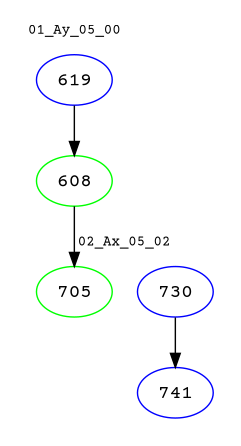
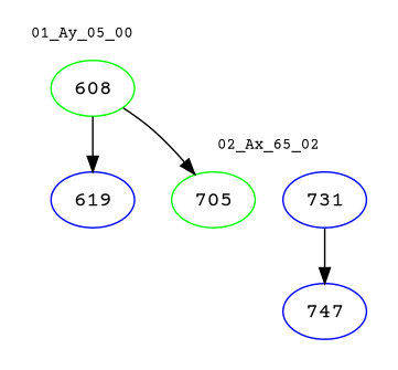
  digraph {
    fontname="Courier Prime"
    node [color=blue fontname="Courier Prime"]
    edge [color=black fontname="Courier Prime"]
-   n1 [label=730]
+   n1 [label=731]
    n2 [color=green label=705]
-   n3 [label=741]
+   n3 [label=747]
    n4 [label=619]
    n5 [color=green label=608]
    subgraph cluster_1 {
      color=white
      fontsize=10
-     label="02_Ax_05_02"
+     label="02_Ax_65_02"
      n1
      n2
      n3
    }
    subgraph cluster_2 {
      color=white
      fontsize=10
      label="01_Ay_05_00"
      n4
      n5
    }
    n1 -> n3
-   n4 -> n5
+   n5 -> n4
    n5 -> n2
  }
